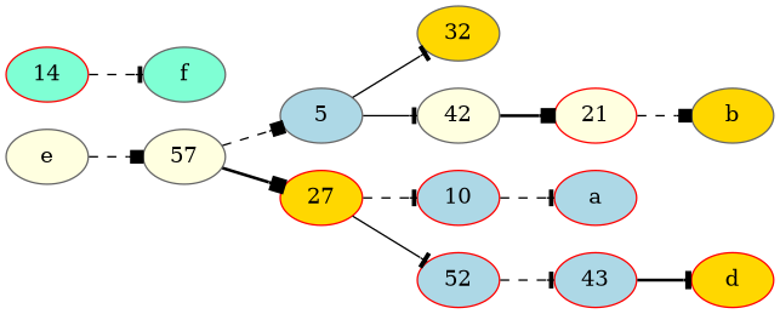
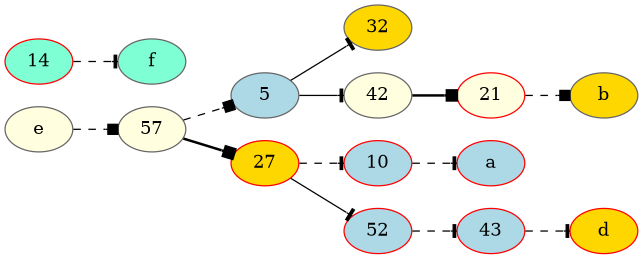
  digraph {
    rankdir=LR
    node [color=red fillcolor=lightblue style=filled]
    edge [arrowhead=tee style=dashed]
    57 [color=gray40 fillcolor=lightyellow]
    5 [color=gray40]
    27 [fillcolor=gold]
    32 [color=gray40 fillcolor=gold]
    42 [color=gray40 fillcolor=lightyellow]
    10
    52
    a
    21 [fillcolor=lightyellow]
    43
    e [color=gray40 fillcolor=lightyellow]
    b [color=gray40 fillcolor=gold]
    14 [fillcolor=aquamarine]
    f [color=gray40 fillcolor=aquamarine]
    d [fillcolor=gold]
    57 -> 5 [arrowhead=box]
    57 -> 27 [arrowhead=box style=bold]
    5 -> 32 [style=solid]
    5 -> 42 [style=solid]
    27 -> 10
    27 -> 52 [style=solid]
    42 -> 21 [arrowhead=box style=bold]
    10 -> a
    52 -> 43
    21 -> b [arrowhead=box]
-   43 -> d [style=bold]
+   43 -> d
    e -> 57 [arrowhead=box]
    14 -> f
  }
